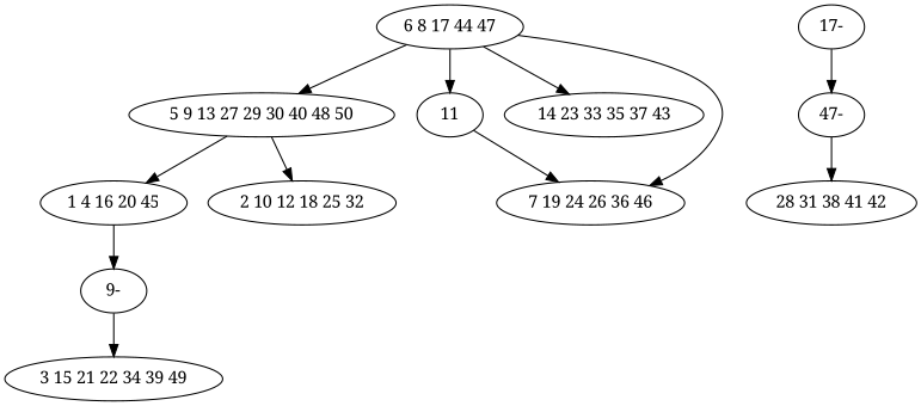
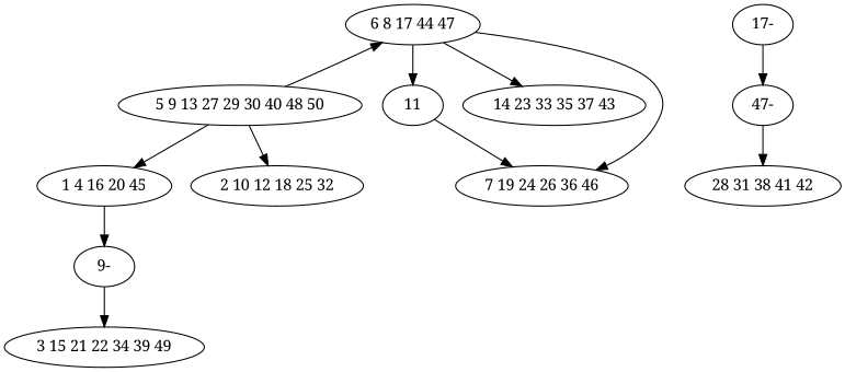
  digraph {
    fontname="Noto Serif"
    node [fontname="Noto Serif"]
    edge [fontname="Noto Serif"]
    n1 [label="6 8 17 44 47"]
    n2 [label="5 9 13 27 29 30 40 48 50"]
    n3 [label=11]
    n4 [label="14 23 33 35 37 43"]
    n5 [label="7 19 24 26 36 46"]
    n6 [label="1 4 16 20 45"]
    n7 [label="2 10 12 18 25 32"]
    n8 [label="17-"]
    n9 [label="47-"]
    n10 [label="9-"]
    n11 [label="28 31 38 41 42"]
    n12 [label="3 15 21 22 34 39 49"]
-   n1 -> n2
+   n2 -> n1
    n1 -> n3
    n1 -> n4
    n1 -> n5
    n2 -> n6
    n2 -> n7
    n3 -> n5
    n6 -> n10
    n8 -> n9
    n9 -> n11
    n10 -> n12
  }
